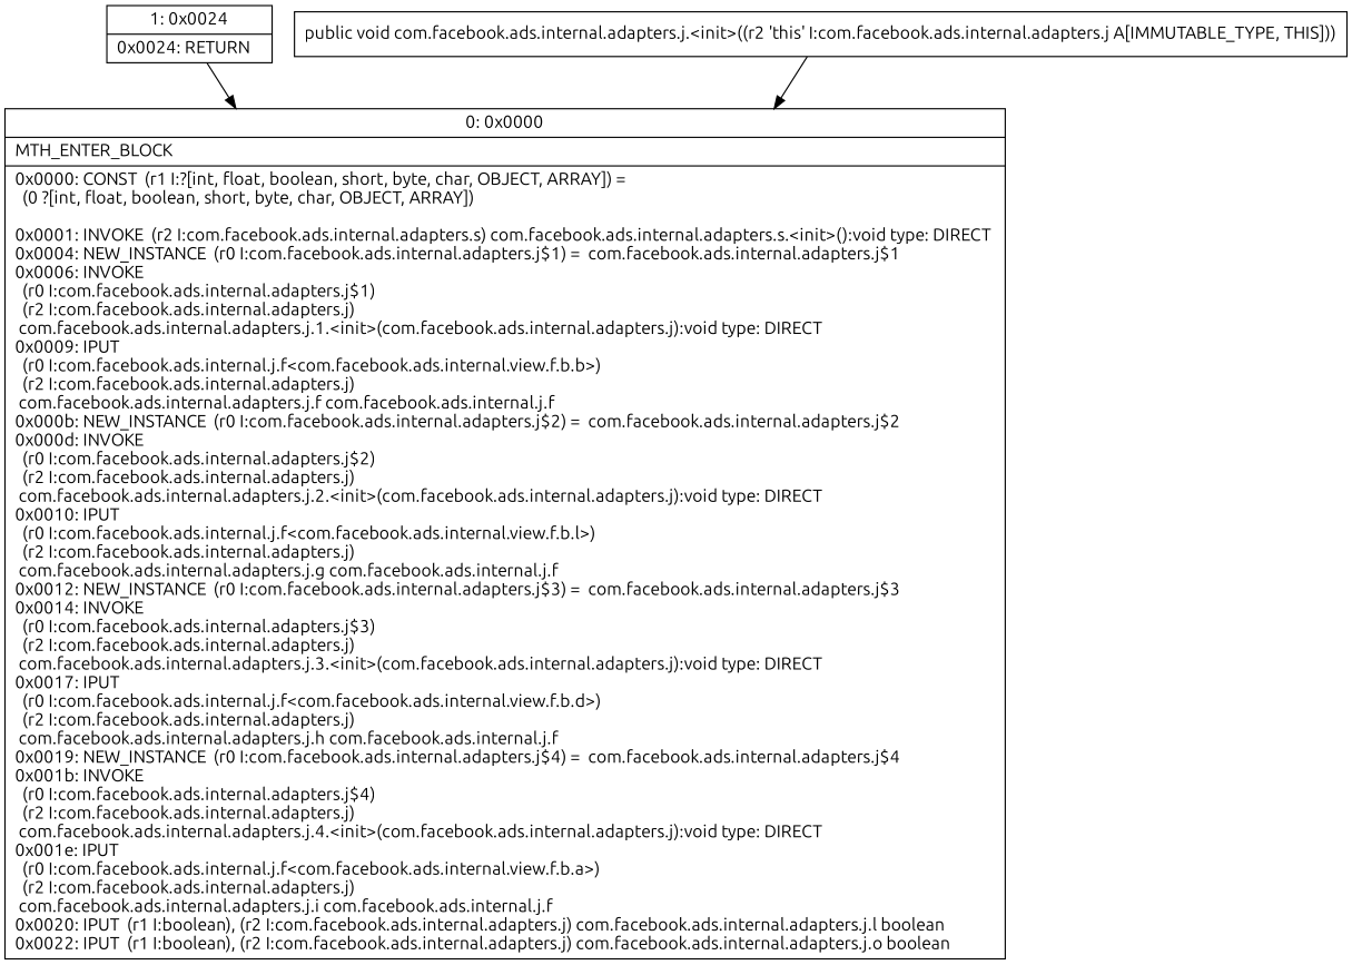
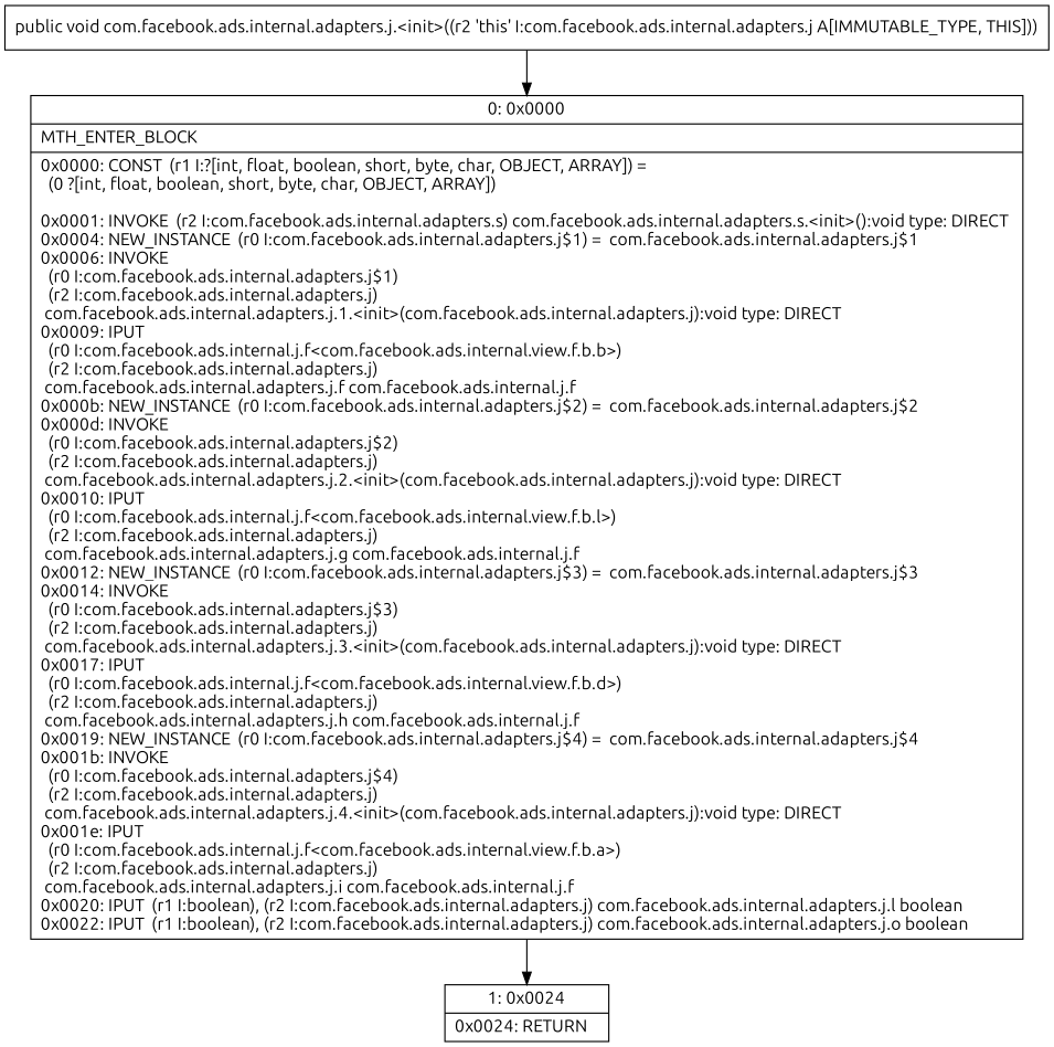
  digraph {
    fontname=Ubuntu
    node [shape=record fontname=Ubuntu]
    edge [fontname=Ubuntu]
    n1 [label="{0\:\ 0x0000|MTH_ENTER_BLOCK\l|0x0000: CONST  (r1 I:?[int, float, boolean, short, byte, char, OBJECT, ARRAY]) = \l  (0 ?[int, float, boolean, short, byte, char, OBJECT, ARRAY])\l \l0x0001: INVOKE  (r2 I:com.facebook.ads.internal.adapters.s) com.facebook.ads.internal.adapters.s.\<init\>():void type: DIRECT \l0x0004: NEW_INSTANCE  (r0 I:com.facebook.ads.internal.adapters.j$1) =  com.facebook.ads.internal.adapters.j$1 \l0x0006: INVOKE  \l  (r0 I:com.facebook.ads.internal.adapters.j$1)\l  (r2 I:com.facebook.ads.internal.adapters.j)\l com.facebook.ads.internal.adapters.j.1.\<init\>(com.facebook.ads.internal.adapters.j):void type: DIRECT \l0x0009: IPUT  \l  (r0 I:com.facebook.ads.internal.j.f\<com.facebook.ads.internal.view.f.b.b\>)\l  (r2 I:com.facebook.ads.internal.adapters.j)\l com.facebook.ads.internal.adapters.j.f com.facebook.ads.internal.j.f \l0x000b: NEW_INSTANCE  (r0 I:com.facebook.ads.internal.adapters.j$2) =  com.facebook.ads.internal.adapters.j$2 \l0x000d: INVOKE  \l  (r0 I:com.facebook.ads.internal.adapters.j$2)\l  (r2 I:com.facebook.ads.internal.adapters.j)\l com.facebook.ads.internal.adapters.j.2.\<init\>(com.facebook.ads.internal.adapters.j):void type: DIRECT \l0x0010: IPUT  \l  (r0 I:com.facebook.ads.internal.j.f\<com.facebook.ads.internal.view.f.b.l\>)\l  (r2 I:com.facebook.ads.internal.adapters.j)\l com.facebook.ads.internal.adapters.j.g com.facebook.ads.internal.j.f \l0x0012: NEW_INSTANCE  (r0 I:com.facebook.ads.internal.adapters.j$3) =  com.facebook.ads.internal.adapters.j$3 \l0x0014: INVOKE  \l  (r0 I:com.facebook.ads.internal.adapters.j$3)\l  (r2 I:com.facebook.ads.internal.adapters.j)\l com.facebook.ads.internal.adapters.j.3.\<init\>(com.facebook.ads.internal.adapters.j):void type: DIRECT \l0x0017: IPUT  \l  (r0 I:com.facebook.ads.internal.j.f\<com.facebook.ads.internal.view.f.b.d\>)\l  (r2 I:com.facebook.ads.internal.adapters.j)\l com.facebook.ads.internal.adapters.j.h com.facebook.ads.internal.j.f \l0x0019: NEW_INSTANCE  (r0 I:com.facebook.ads.internal.adapters.j$4) =  com.facebook.ads.internal.adapters.j$4 \l0x001b: INVOKE  \l  (r0 I:com.facebook.ads.internal.adapters.j$4)\l  (r2 I:com.facebook.ads.internal.adapters.j)\l com.facebook.ads.internal.adapters.j.4.\<init\>(com.facebook.ads.internal.adapters.j):void type: DIRECT \l0x001e: IPUT  \l  (r0 I:com.facebook.ads.internal.j.f\<com.facebook.ads.internal.view.f.b.a\>)\l  (r2 I:com.facebook.ads.internal.adapters.j)\l com.facebook.ads.internal.adapters.j.i com.facebook.ads.internal.j.f \l0x0020: IPUT  (r1 I:boolean), (r2 I:com.facebook.ads.internal.adapters.j) com.facebook.ads.internal.adapters.j.l boolean \l0x0022: IPUT  (r1 I:boolean), (r2 I:com.facebook.ads.internal.adapters.j) com.facebook.ads.internal.adapters.j.o boolean \l}"]
    n2 [label="{1\:\ 0x0024|0x0024: RETURN   \l}"]
    n3 [label="{public void com.facebook.ads.internal.adapters.j.\<init\>((r2 'this' I:com.facebook.ads.internal.adapters.j A[IMMUTABLE_TYPE, THIS])) }"]
-   n2 -> n1
+   n1 -> n2
    n3 -> n1
  }
